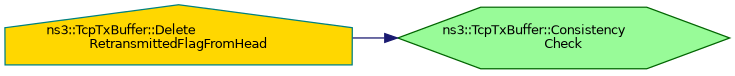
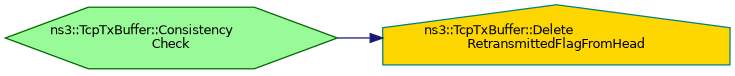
  digraph {
    rankdir=LR
    node [fontname=Helvetica fontsize=10 style=filled]
    n1 [color=teal fillcolor=gold fontcolor=black height=0.2 label="ns3::TcpTxBuffer::Delete\lRetransmittedFlagFromHead" shape=house width=0.4]
    n2 [color=darkgreen fillcolor=palegreen height=0.2 label="ns3::TcpTxBuffer::Consistency\lCheck" shape=hexagon width=0.4]
-   n1 -> n2 [color=midnightblue fontname=Helvetica fontsize=10 labelfontname=Helvetica labelfontsize=10 style=solid]
+   n2 -> n1 [color=midnightblue fontname=Helvetica fontsize=10 labelfontname=Helvetica labelfontsize=10 style=solid]
  }
